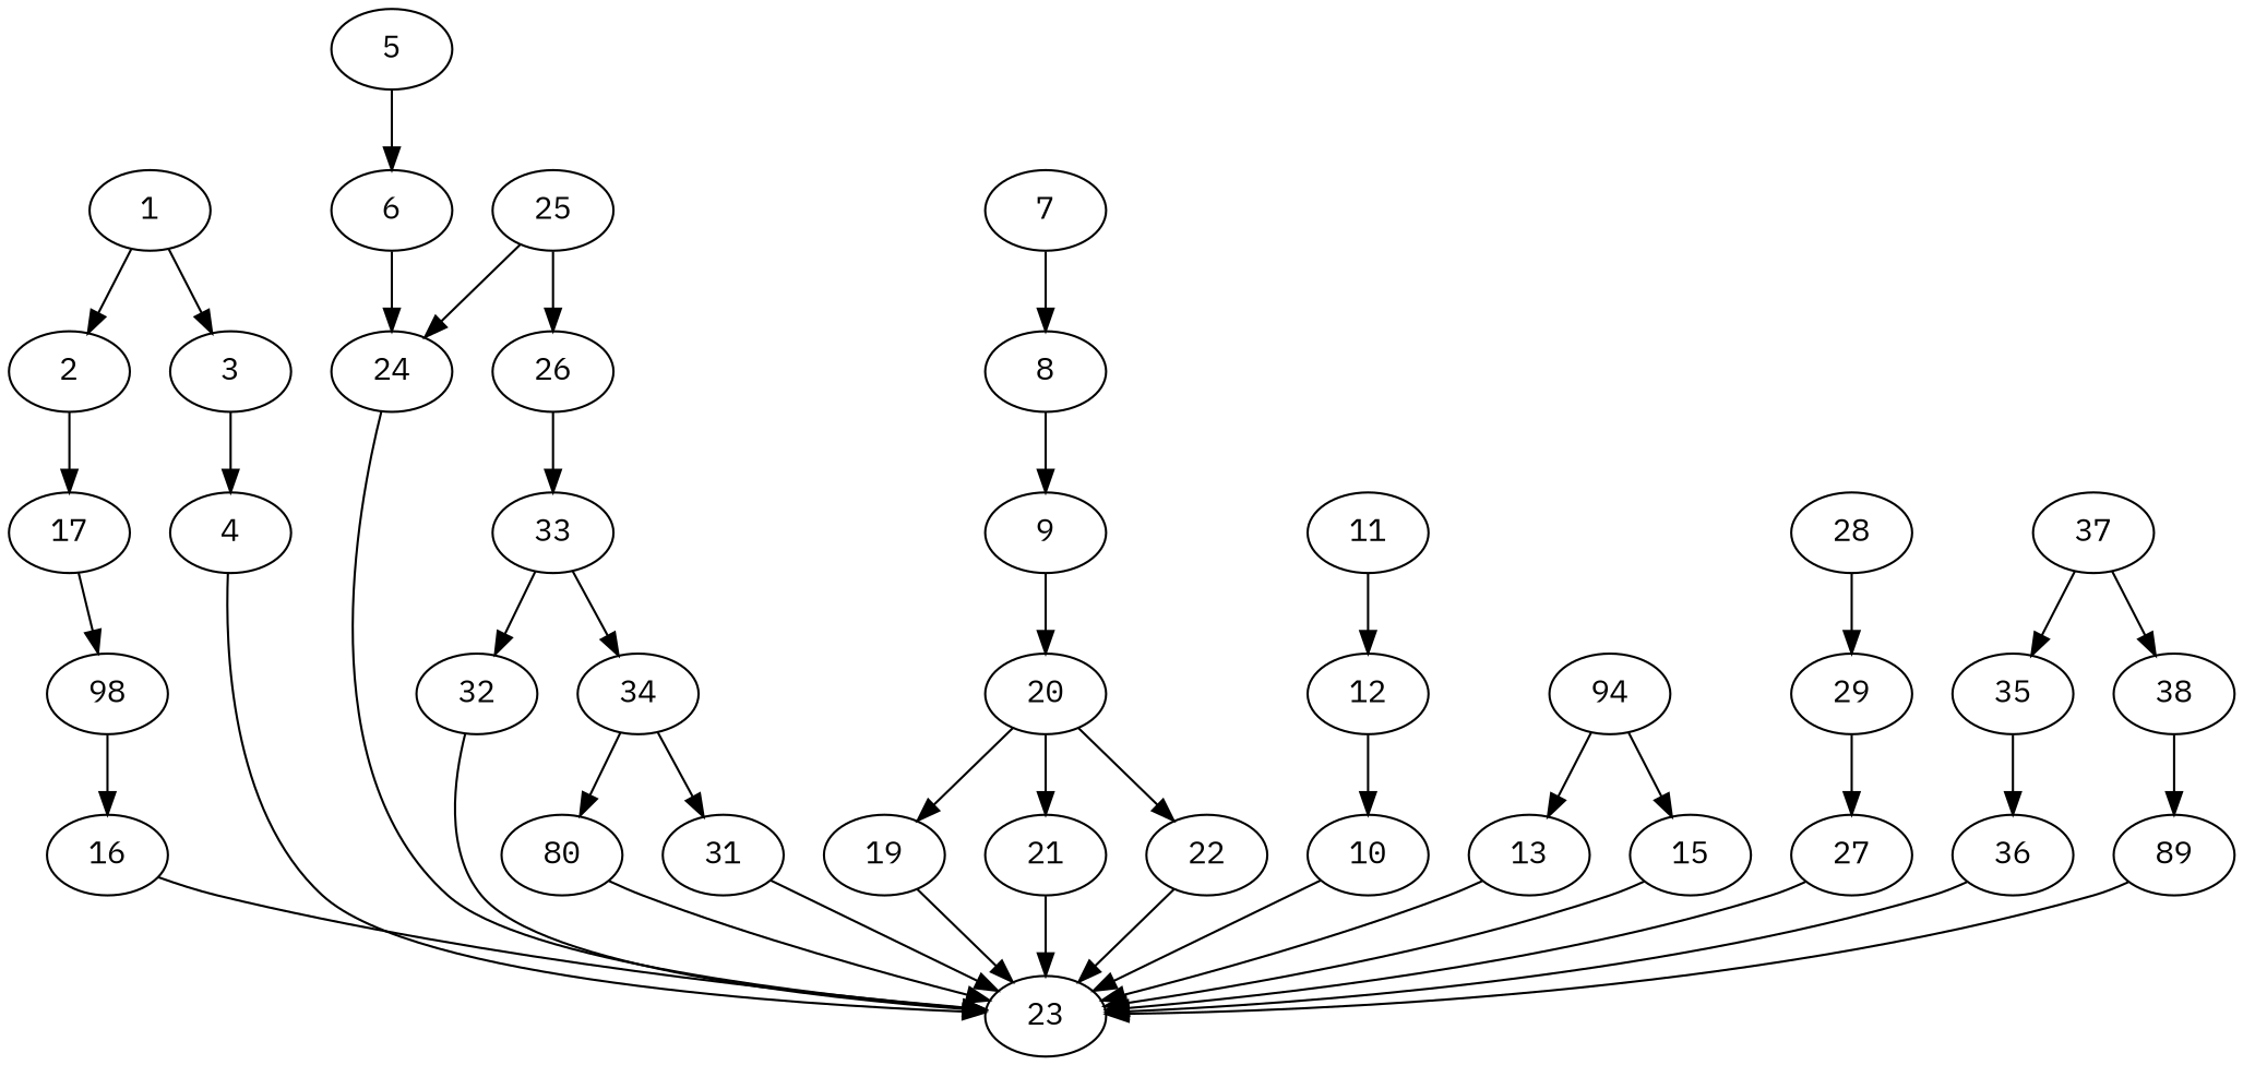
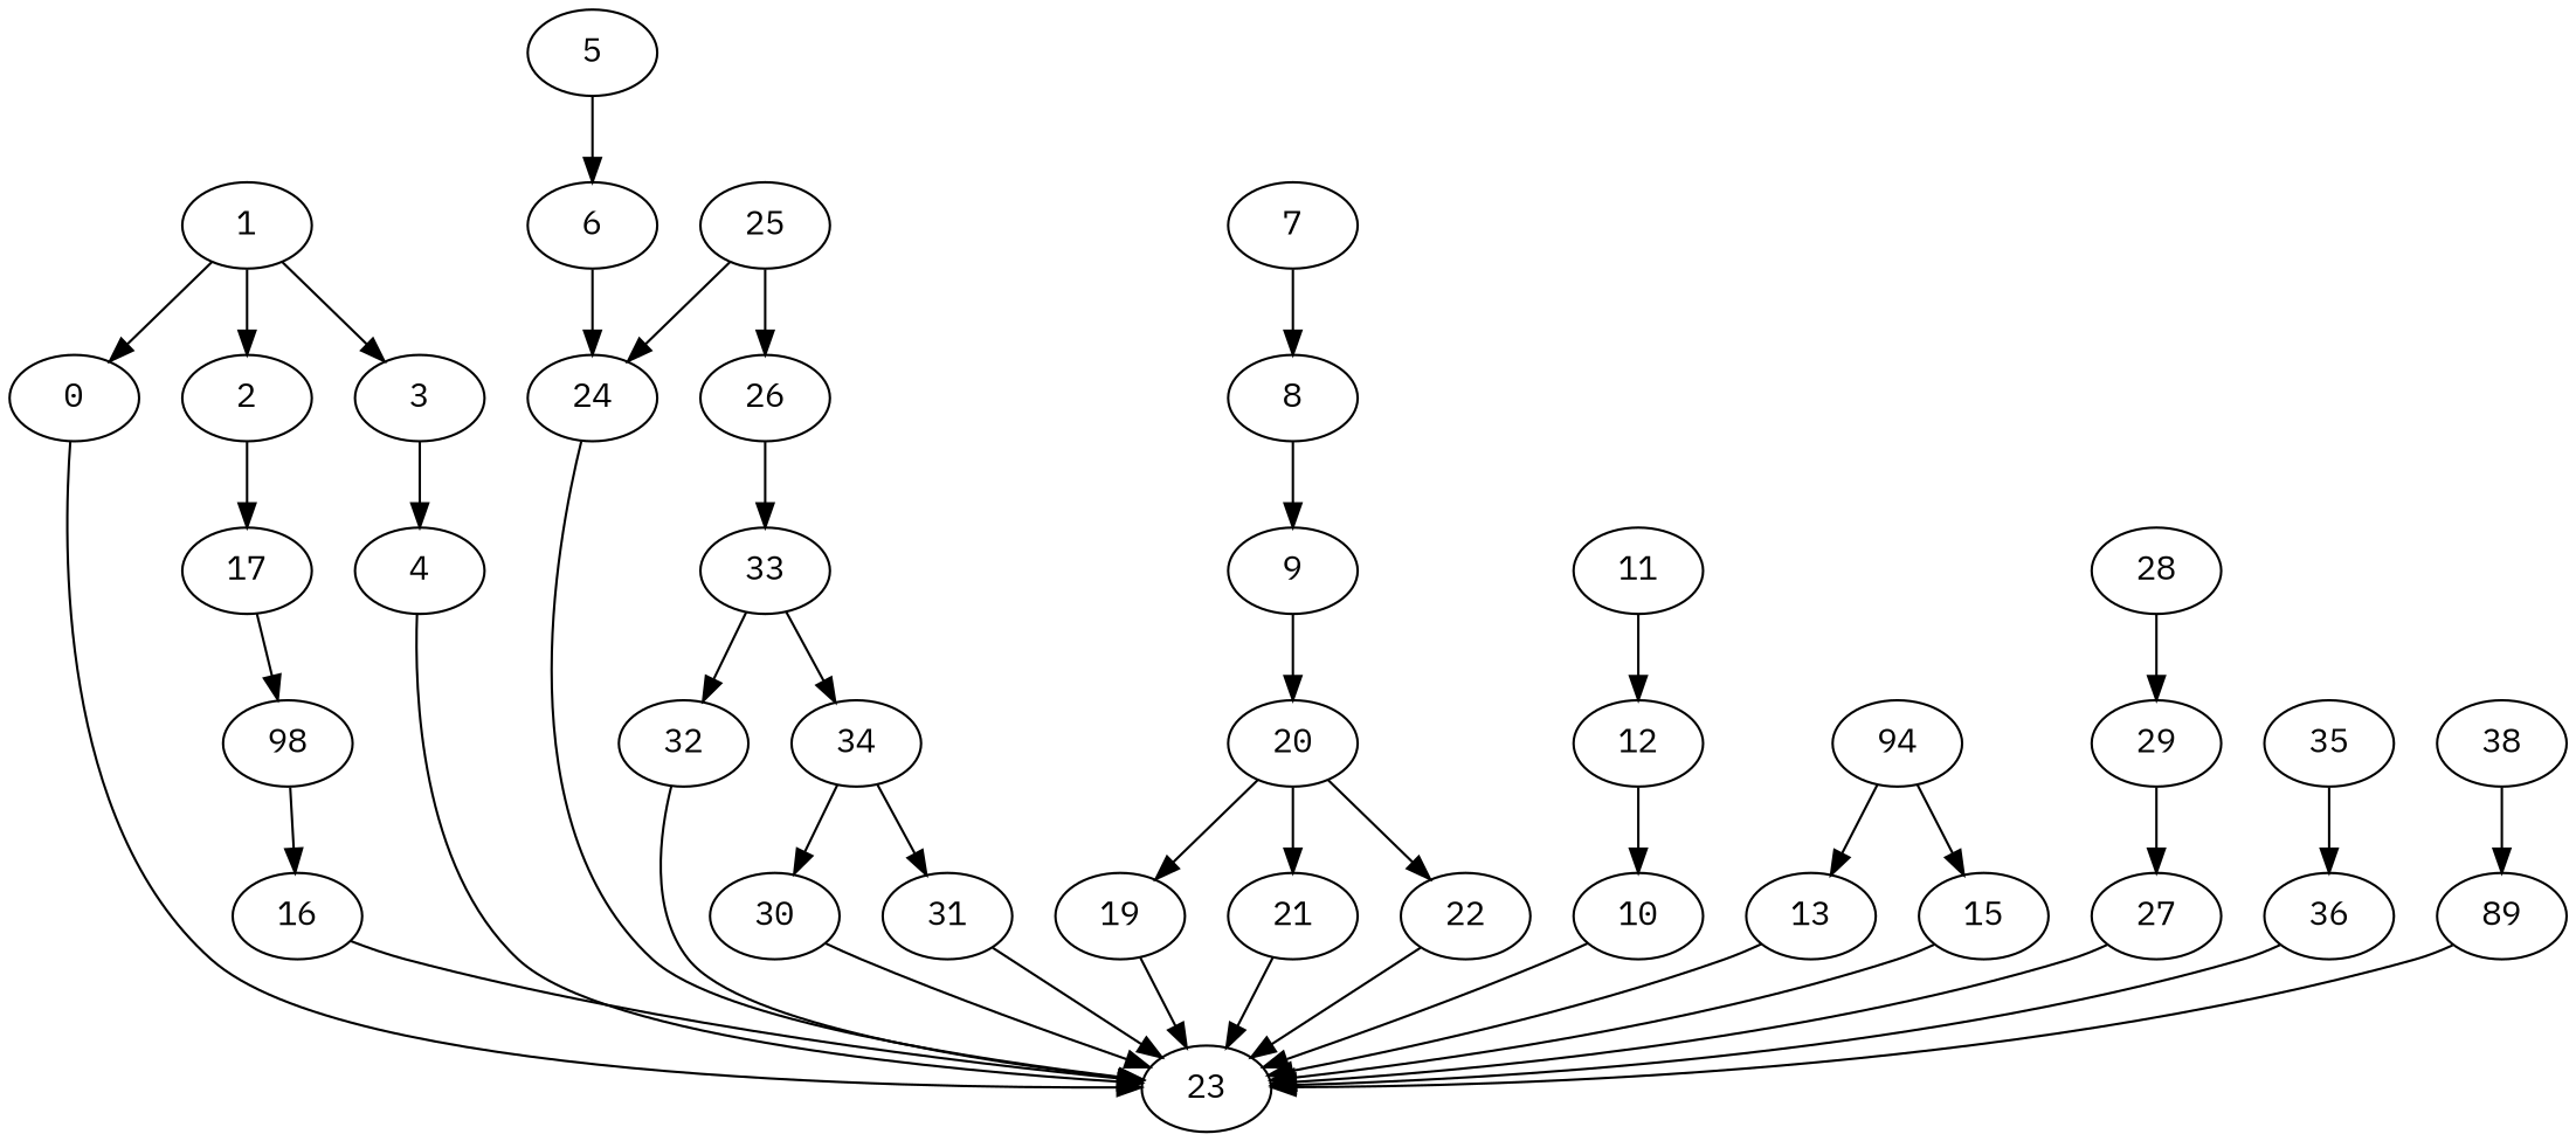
  strict digraph {
    fontname="IBM Plex Mono"
    node [exec=158 fontname="IBM Plex Mono"]
    edge [comm=7 fontname="IBM Plex Mono"]
+   0 [exec=147]
    23 [exec=87]
    1 [exec=93]
    2 [exec=165]
    3
    17 [exec=71]
    4 [exec=90]
    n8 [exec=196 label=98]
    5 [exec=148]
    6 [exec=76]
    24 [exec=163]
    7 [exec=124]
    8 [exec=102]
    9 [exec=107]
    20 [exec=99]
    19 [exec=151]
    21 [exec=73]
    22 [exec=198]
    10 [exec=155]
    11 [exec=64]
    12 [exec=146]
    13 [exec=78]
    n23 [exec=50 label=94]
    15 [exec=81]
    16 [exec=178]
    25 [exec=119]
    26 [exec=133]
    33 [exec=152]
    32 [exec=74]
    34 [exec=180]
    27 [exec=193]
    28 [exec=159]
    29 [exec=177]
-   30 [label=80]
+   30
    31 [exec=109]
    35 [exec=57]
    36 [exec=62]
-   37 [exec=94]
    38 [exec=117]
    n40 [exec=92 label=89]
+   0 -> 23
+   1 -> 0 [comm=20]
    1 -> 2 [comm=10]
    1 -> 3 [comm=13]
    2 -> 17
    3 -> 4 [comm=5]
    17 -> n8 [comm=5]
    4 -> 23 [comm=18]
    n8 -> 16 [comm=16]
    5 -> 6 [comm=14]
    6 -> 24
    24 -> 23 [comm=6]
    7 -> 8 [comm=14]
    8 -> 9
    9 -> 20 [comm=12]
    20 -> 19 [comm=12]
    20 -> 21 [comm=19]
    20 -> 22 [comm=16]
    19 -> 23 [comm=12]
    21 -> 23 [comm=20]
    22 -> 23 [comm=12]
    10 -> 23 [comm=9]
    11 -> 12 [comm=8]
    12 -> 10 [comm=8]
    13 -> 23 [comm=20]
    n23 -> 13 [comm=6]
    n23 -> 15 [comm=19]
    15 -> 23 [comm=20]
    16 -> 23 [comm=6]
    25 -> 24 [comm=6]
    25 -> 26
    26 -> 33 [comm=18]
    33 -> 32
    33 -> 34
    32 -> 23 [comm=10]
    34 -> 30 [comm=5]
    34 -> 31 [comm=16]
    27 -> 23 [comm=18]
    28 -> 29
    29 -> 27
    30 -> 23 [comm=11]
    31 -> 23 [comm=6]
    35 -> 36 [comm=20]
    36 -> 23 [comm=20]
-   37 -> 35
-   37 -> 38 [comm=5]
    38 -> n40 [comm=15]
    n40 -> 23
  }
